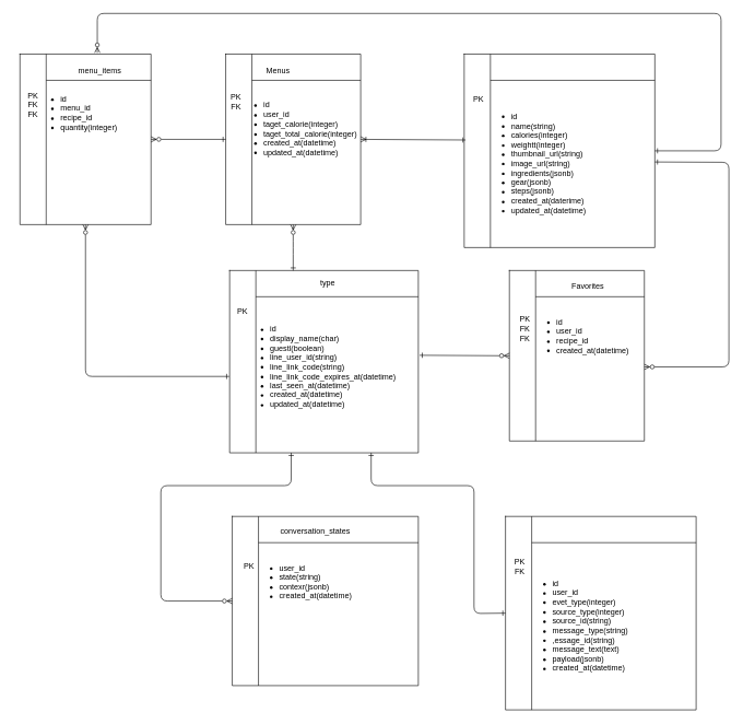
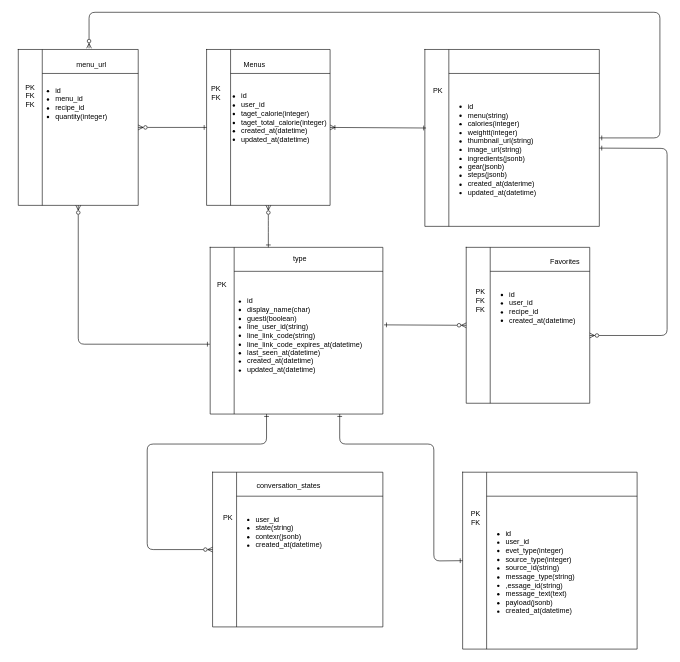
  <mxCell id="0" />
  <mxCell id="1" parent="0" />
  <mxCell id="2" value="" style="shape=table;childLayout=tableLayout;startSize=0;fillColor=none;collapsible=0;recursiveResize=0;expand=0;" parent="1" vertex="1"><mxGeometry x="350" y="412" width="288" height="278" as="geometry" /></mxCell>
  <mxCell id="3" value="" style="shape=tableRow;horizontal=0;swimlaneHead=0;swimlaneBody=0;top=0;left=0;strokeColor=inherit;bottom=0;right=0;dropTarget=0;fontStyle=0;fillColor=none;points=[[0,0.5],[1,0.5]];portConstraint=eastwest;startSize=40;collapsible=0;recursiveResize=0;expand=0;" parent="2" vertex="1"><mxGeometry width="288" height="278" as="geometry" /></mxCell>
  <mxCell id="4" value="" style="swimlane;swimlaneHead=0;swimlaneBody=0;fontStyle=0;strokeColor=inherit;connectable=0;fillColor=none;startSize=40;collapsible=0;recursiveResize=0;expand=0;" parent="3" vertex="1"><mxGeometry x="40" width="248" height="278" as="geometry"><mxRectangle width="248" height="278" as="alternateBounds" /></mxGeometry></mxCell>
  <mxCell id="5" value="type" style="text;strokeColor=none;align=center;fillColor=none;html=1;verticalAlign=middle;whiteSpace=wrap;rounded=0;" parent="4" vertex="1"><mxGeometry x="79.5" y="2" width="60" height="33" as="geometry" /></mxCell>
  <mxCell id="6" value="&lt;ul&gt;&lt;li&gt;id&lt;/li&gt;&lt;li&gt;display_name(char)&lt;/li&gt;&lt;li&gt;guestl(boolean)&lt;/li&gt;&lt;li&gt;line_user_id(string)&lt;/li&gt;&lt;li&gt;line_link_code(string)&lt;/li&gt;&lt;li&gt;line_link_code_expires_at(datetime)&lt;/li&gt;&lt;li&gt;last_seen_at(datetime)&lt;/li&gt;&lt;li&gt;created_at(datetime)&lt;/li&gt;&lt;li&gt;updated_at(datetime)&lt;/li&gt;&lt;/ul&gt;" style="text;strokeColor=none;align=left;fillColor=none;html=1;verticalAlign=middle;whiteSpace=wrap;rounded=0;" parent="4" vertex="1"><mxGeometry x="-20" y="30" width="259" height="233" as="geometry" /></mxCell>
  <mxCell id="7" value="PK&lt;div&gt;&lt;br&gt;&lt;/div&gt;" style="text;strokeColor=none;align=center;fillColor=none;html=1;verticalAlign=middle;whiteSpace=wrap;rounded=0;fontFamily=Helvetica;fontSize=12;fontColor=default;" parent="4" vertex="1"><mxGeometry x="-50" y="20" width="60" height="100" as="geometry" /></mxCell>
  <mxCell id="8" value="" style="edgeStyle=orthogonalEdgeStyle;html=1;startArrow=ERzeroToMany;startFill=0;endArrow=ERone;endFill=0;" parent="1" source="9" edge="1"><mxGeometry relative="1" as="geometry"><mxPoint x="447" y="412" as="targetPoint" /></mxGeometry></mxCell>
  <mxCell id="9" value="" style="shape=table;childLayout=tableLayout;startSize=0;fillColor=none;collapsible=0;recursiveResize=0;expand=0;" parent="1" vertex="1"><mxGeometry x="344" y="82" width="206" height="260" as="geometry" /></mxCell>
  <mxCell id="10" value="" style="shape=tableRow;horizontal=0;swimlaneHead=0;swimlaneBody=0;top=0;left=0;strokeColor=inherit;bottom=0;right=0;dropTarget=0;fontStyle=0;fillColor=none;points=[[0,0.5],[1,0.5]];portConstraint=eastwest;startSize=40;collapsible=0;recursiveResize=0;expand=0;" parent="9" vertex="1"><mxGeometry width="206" height="260" as="geometry" /></mxCell>
  <mxCell id="11" value="" style="swimlane;swimlaneHead=0;swimlaneBody=0;fontStyle=0;strokeColor=inherit;connectable=0;fillColor=none;startSize=40;collapsible=0;recursiveResize=0;expand=0;" parent="10" vertex="1"><mxGeometry x="40" width="166" height="260" as="geometry"><mxRectangle width="166" height="260" as="alternateBounds" /></mxGeometry></mxCell>
  <mxCell id="12" value="Menus" style="text;strokeColor=none;align=center;fillColor=none;html=1;verticalAlign=middle;whiteSpace=wrap;rounded=0;" parent="11" vertex="1"><mxGeometry x="10" y="10" width="60" height="30" as="geometry" /></mxCell>
  <mxCell id="13" value="&lt;ul&gt;&lt;li&gt;id&lt;/li&gt;&lt;li&gt;user_id&lt;/li&gt;&lt;li&gt;taget_calorie(integer)&lt;/li&gt;&lt;li&gt;taget_total_calorie(integer)&lt;/li&gt;&lt;li&gt;created_at(datetime)&lt;/li&gt;&lt;li&gt;updated_at(datetime)&lt;/li&gt;&lt;/ul&gt;" style="text;strokeColor=none;align=left;fillColor=none;html=1;verticalAlign=middle;whiteSpace=wrap;rounded=0;" parent="11" vertex="1"><mxGeometry x="-24" y="49" width="187" height="129" as="geometry" /></mxCell>
  <mxCell id="14" value="" style="shape=table;childLayout=tableLayout;startSize=0;fillColor=none;collapsible=0;recursiveResize=0;expand=0;" parent="1" vertex="1"><mxGeometry y="82" width="200" height="260" as="geometry" x="30" /></mxCell>
  <mxCell id="15" value="" style="shape=tableRow;horizontal=0;swimlaneHead=0;swimlaneBody=0;top=0;left=0;strokeColor=inherit;bottom=0;right=0;dropTarget=0;fontStyle=0;fillColor=none;points=[[0,0.5],[1,0.5]];portConstraint=eastwest;startSize=40;collapsible=0;recursiveResize=0;expand=0;" parent="14" vertex="1"><mxGeometry width="200" height="260" as="geometry" /></mxCell>
  <mxCell id="16" value="" style="swimlane;swimlaneHead=0;swimlaneBody=0;fontStyle=0;strokeColor=inherit;connectable=0;fillColor=none;startSize=40;collapsible=0;recursiveResize=0;expand=0;" parent="15" vertex="1"><mxGeometry x="40" width="160" height="260" as="geometry"><mxRectangle width="160" height="260" as="alternateBounds" /></mxGeometry></mxCell>
- <mxCell id="17" value="menu_items" style="text;strokeColor=none;align=center;fillColor=none;html=1;verticalAlign=middle;whiteSpace=wrap;rounded=0;" parent="16" vertex="1"><mxGeometry x="52" y="10" width="60" height="30" as="geometry" /></mxCell>
+ <mxCell id="17" value="menu_url" style="text;strokeColor=none;align=center;fillColor=none;html=1;verticalAlign=middle;whiteSpace=wrap;rounded=0;" parent="16" vertex="1"><mxGeometry x="52" y="10" width="60" height="30" as="geometry" /></mxCell>
  <mxCell id="18" value="&lt;ul&gt;&lt;li&gt;id&lt;/li&gt;&lt;li&gt;menu_id&amp;nbsp; &amp;nbsp;&amp;nbsp;&lt;/li&gt;&lt;li&gt;&lt;span style=&quot;background-color: transparent;&quot;&gt;recipe_id&lt;/span&gt;&lt;/li&gt;&lt;li&gt;quantity(integer)&lt;/li&gt;&lt;/ul&gt;" style="text;strokeColor=none;align=left;fillColor=none;html=1;verticalAlign=middle;whiteSpace=wrap;rounded=0;" parent="16" vertex="1"><mxGeometry x="-20" y="30" width="180" height="120" as="geometry" /></mxCell>
  <mxCell id="19" value="PK&lt;div&gt;FK&lt;/div&gt;&lt;div&gt;FK&lt;/div&gt;" style="text;strokeColor=none;align=center;fillColor=none;html=1;verticalAlign=middle;whiteSpace=wrap;rounded=0;fontFamily=Helvetica;fontSize=12;fontColor=default;" parent="16" vertex="1"><mxGeometry x="-50" y="48" width="60" height="60" as="geometry" /></mxCell>
  <mxCell id="20" value="" style="shape=table;childLayout=tableLayout;startSize=0;fillColor=none;collapsible=0;recursiveResize=0;expand=0;" parent="1" vertex="1"><mxGeometry x="708" y="82" width="291" height="295" as="geometry" /></mxCell>
  <mxCell id="21" value="" style="shape=tableRow;horizontal=0;swimlaneHead=0;swimlaneBody=0;top=0;left=0;strokeColor=inherit;bottom=0;right=0;dropTarget=0;fontStyle=0;fillColor=none;points=[[0,0.5],[1,0.5]];portConstraint=eastwest;startSize=40;collapsible=0;recursiveResize=0;expand=0;" parent="20" vertex="1"><mxGeometry width="291" height="295" as="geometry" /></mxCell>
  <mxCell id="22" value="" style="swimlane;swimlaneHead=0;swimlaneBody=0;fontStyle=0;strokeColor=inherit;connectable=0;fillColor=none;startSize=40;collapsible=0;recursiveResize=0;expand=0;" parent="21" vertex="1"><mxGeometry x="40" width="251" height="295" as="geometry"><mxRectangle width="251" height="295" as="alternateBounds" /></mxGeometry></mxCell>
- <mxCell id="23" value="&lt;ul&gt;&lt;li&gt;id&lt;/li&gt;&lt;li&gt;name(string)&lt;/li&gt;&lt;li&gt;calories(integer)&lt;/li&gt;&lt;li&gt;weightt(integer)&lt;/li&gt;&lt;li&gt;thumbnail_url(string)&lt;/li&gt;&lt;li&gt;image_url(string)&lt;/li&gt;&lt;li&gt;ingredients(jsonb)&lt;/li&gt;&lt;li&gt;gear(jsonb)&lt;/li&gt;&lt;li&gt;steps(jsonb)&lt;/li&gt;&lt;li&gt;created_at(daterime)&lt;/li&gt;&lt;li&gt;updated_at(datetime)&lt;/li&gt;&lt;/ul&gt;" style="text;strokeColor=none;align=left;fillColor=none;html=1;verticalAlign=middle;whiteSpace=wrap;rounded=0;" parent="22" vertex="1"><mxGeometry x="-10" y="57" width="248" height="220" as="geometry" /></mxCell>
+ <mxCell id="23" value="&lt;ul&gt;&lt;li&gt;id&lt;/li&gt;&lt;li&gt;menu(string)&lt;/li&gt;&lt;li&gt;calories(integer)&lt;/li&gt;&lt;li&gt;weightt(integer)&lt;/li&gt;&lt;li&gt;thumbnail_url(string)&lt;/li&gt;&lt;li&gt;image_url(string)&lt;/li&gt;&lt;li&gt;ingredients(jsonb)&lt;/li&gt;&lt;li&gt;gear(jsonb)&lt;/li&gt;&lt;li&gt;steps(jsonb)&lt;/li&gt;&lt;li&gt;created_at(daterime)&lt;/li&gt;&lt;li&gt;updated_at(datetime)&lt;/li&gt;&lt;/ul&gt;" style="text;strokeColor=none;align=left;fillColor=none;html=1;verticalAlign=middle;whiteSpace=wrap;rounded=0;" parent="22" vertex="1"><mxGeometry x="-10" y="57" width="248" height="220" as="geometry" /></mxCell>
  <mxCell id="24" value="PK&lt;div&gt;&lt;br&gt;&lt;/div&gt;" style="text;strokeColor=none;align=center;fillColor=none;html=1;verticalAlign=middle;whiteSpace=wrap;rounded=0;fontFamily=Helvetica;fontSize=12;fontColor=default;" parent="22" vertex="1"><mxGeometry x="-48" y="41" width="60" height="70" as="geometry" /></mxCell>
  <mxCell id="25" value="" style="edgeStyle=orthogonalEdgeStyle;orthogonalLoop=1;jettySize=auto;html=1;exitX=0.5;exitY=1;exitDx=0;exitDy=0;entryX=-0.002;entryY=0.581;entryDx=0;entryDy=0;entryPerimeter=0;startArrow=ERzeroToMany;startFill=0;endArrow=ERone;endFill=0;" parent="1" source="14" target="3" edge="1"><mxGeometry width="80" relative="1" as="geometry"><mxPoint x="400" y="382" as="sourcePoint" /><mxPoint x="480" y="382" as="targetPoint" /></mxGeometry></mxCell>
  <mxCell id="26" value="" style="edgeStyle=none;html=1;endArrow=ERzeroToMany;endFill=0;startArrow=ERone;startFill=0;exitX=0;exitY=0.5;exitDx=0;exitDy=0;" parent="1" source="10" target="14" edge="1"><mxGeometry relative="1" as="geometry" /></mxCell>
  <mxCell id="27" value="" style="shape=table;childLayout=tableLayout;startSize=0;fillColor=none;collapsible=0;recursiveResize=0;expand=0;" parent="1" vertex="1"><mxGeometry x="777" y="412" width="206" height="260" as="geometry" /></mxCell>
  <mxCell id="28" value="" style="shape=tableRow;horizontal=0;swimlaneHead=0;swimlaneBody=0;top=0;left=0;strokeColor=inherit;bottom=0;right=0;dropTarget=0;fontStyle=0;fillColor=none;points=[[0,0.5],[1,0.5]];portConstraint=eastwest;startSize=40;collapsible=0;recursiveResize=0;expand=0;" parent="27" vertex="1"><mxGeometry width="206" height="260" as="geometry" /></mxCell>
  <mxCell id="29" value="" style="swimlane;swimlaneHead=0;swimlaneBody=0;fontStyle=0;strokeColor=inherit;connectable=0;fillColor=none;startSize=40;collapsible=0;recursiveResize=0;expand=0;" parent="28" vertex="1"><mxGeometry x="40" width="166" height="260" as="geometry"><mxRectangle width="166" height="260" as="alternateBounds" /></mxGeometry></mxCell>
- <mxCell id="30" value="Favorites" style="text;strokeColor=none;align=center;fillColor=none;html=1;verticalAlign=middle;whiteSpace=wrap;rounded=0;" parent="29" vertex="1"><mxGeometry x="50" y="10" width="60" height="30" as="geometry" /></mxCell>
+ <mxCell id="30" value="Favorites" style="text;strokeColor=none;align=center;fillColor=none;html=1;verticalAlign=middle;whiteSpace=wrap;rounded=0;" parent="29" vertex="1"><mxGeometry x="95" y="10" width="60" height="30" as="geometry" /></mxCell>
  <mxCell id="31" value="&lt;ul&gt;&lt;li&gt;id&lt;/li&gt;&lt;li&gt;user_id&lt;/li&gt;&lt;li&gt;recipe_id&lt;/li&gt;&lt;li&gt;created_at(datetime)&lt;/li&gt;&lt;/ul&gt;" style="text;strokeColor=none;align=left;fillColor=none;html=1;verticalAlign=middle;whiteSpace=wrap;rounded=0;" parent="29" vertex="1"><mxGeometry x="-10" y="50" width="140" height="100" as="geometry" /></mxCell>
  <mxCell id="32" value="" style="edgeStyle=none;html=1;endArrow=ERoneToMany;endFill=0;startArrow=ERone;startFill=0;exitX=0.007;exitY=0.444;exitDx=0;exitDy=0;entryX=1;entryY=0.5;entryDx=0;entryDy=0;exitPerimeter=0;" parent="1" source="21" target="9" edge="1"><mxGeometry relative="1" as="geometry"><mxPoint x="354" y="222" as="sourcePoint" /><mxPoint x="320" y="222" as="targetPoint" /></mxGeometry></mxCell>
  <mxCell id="33" value="PK&lt;div&gt;FK&lt;br&gt;&lt;br&gt;&lt;/div&gt;" style="text;strokeColor=none;align=center;fillColor=none;html=1;verticalAlign=middle;whiteSpace=wrap;rounded=0;fontFamily=Helvetica;fontSize=12;fontColor=default;" parent="1" vertex="1"><mxGeometry x="330" y="147" width="60" height="30" as="geometry" /></mxCell>
  <mxCell id="34" value="PK&lt;div&gt;FK&lt;/div&gt;&lt;div&gt;FK&lt;/div&gt;" style="text;strokeColor=none;align=center;fillColor=none;html=1;verticalAlign=middle;whiteSpace=wrap;rounded=0;fontFamily=Helvetica;fontSize=12;fontColor=default;" parent="1" vertex="1"><mxGeometry x="771" y="471" width="60" height="60" as="geometry" /></mxCell>
  <mxCell id="35" value="" style="edgeStyle=none;html=1;endArrow=ERzeroToMany;endFill=0;startArrow=ERone;startFill=0;exitX=1.007;exitY=0.465;exitDx=0;exitDy=0;entryX=0;entryY=0.5;entryDx=0;entryDy=0;exitPerimeter=0;" edge="1" parent="1" source="2" target="28"><mxGeometry relative="1" as="geometry"><mxPoint x="720" y="223" as="sourcePoint" /><mxPoint x="560" y="222" as="targetPoint" /></mxGeometry></mxCell>
  <mxCell id="36" value="" style="edgeStyle=none;html=1;endArrow=ERone;endFill=0;startArrow=ERzeroToMany;startFill=0;exitX=1;exitY=0.5;exitDx=0;exitDy=0;entryX=1;entryY=0.5;entryDx=0;entryDy=0;rounded=1;curved=0;" edge="1" parent="1"><mxGeometry relative="1" as="geometry"><mxPoint x="983" y="559" as="sourcePoint" /><mxPoint x="999" y="246.5" as="targetPoint" /><Array as="points"><mxPoint x="1112" y="559" /><mxPoint x="1112" y="247" /></Array></mxGeometry></mxCell>
  <mxCell id="37" value="" style="shape=table;childLayout=tableLayout;startSize=0;fillColor=none;collapsible=0;recursiveResize=0;expand=0;" vertex="1" parent="1"><mxGeometry x="354" y="787" width="284" height="258" as="geometry" /></mxCell>
  <mxCell id="38" value="" style="shape=tableRow;horizontal=0;swimlaneHead=0;swimlaneBody=0;top=0;left=0;strokeColor=inherit;bottom=0;right=0;dropTarget=0;fontStyle=0;fillColor=none;points=[[0,0.5],[1,0.5]];portConstraint=eastwest;startSize=40;collapsible=0;recursiveResize=0;expand=0;" vertex="1" parent="37"><mxGeometry width="284" height="258" as="geometry" /></mxCell>
  <mxCell id="39" value="" style="swimlane;swimlaneHead=0;swimlaneBody=0;fontStyle=0;strokeColor=inherit;connectable=0;fillColor=none;startSize=40;collapsible=0;recursiveResize=0;expand=0;" vertex="1" parent="38"><mxGeometry x="40" width="244" height="258" as="geometry"><mxRectangle width="244" height="258" as="alternateBounds" /></mxGeometry></mxCell>
  <mxCell id="40" value="conversation_states" style="text;strokeColor=none;align=center;fillColor=none;html=1;verticalAlign=middle;whiteSpace=wrap;rounded=0;" vertex="1" parent="39"><mxGeometry x="57" y="7" width="60" height="30" as="geometry" /></mxCell>
  <mxCell id="41" value="&lt;ul&gt;&lt;li&gt;user_id&lt;/li&gt;&lt;li&gt;state(string)&lt;/li&gt;&lt;li&gt;contexr(jsonb)&lt;/li&gt;&lt;li&gt;created_at(datetime)&lt;/li&gt;&lt;/ul&gt;" style="text;strokeColor=none;align=left;fillColor=none;html=1;verticalAlign=middle;whiteSpace=wrap;rounded=0;" vertex="1" parent="39"><mxGeometry x="-10" y="50" width="140" height="100" as="geometry" /></mxCell>
  <mxCell id="42" value="" style="shape=table;childLayout=tableLayout;startSize=0;fillColor=none;collapsible=0;recursiveResize=0;expand=0;" vertex="1" parent="1"><mxGeometry x="771" y="787" width="291" height="295" as="geometry" /></mxCell>
  <mxCell id="43" value="" style="shape=tableRow;horizontal=0;swimlaneHead=0;swimlaneBody=0;top=0;left=0;strokeColor=inherit;bottom=0;right=0;dropTarget=0;fontStyle=0;fillColor=none;points=[[0,0.5],[1,0.5]];portConstraint=eastwest;startSize=40;collapsible=0;recursiveResize=0;expand=0;" vertex="1" parent="42"><mxGeometry width="291" height="295" as="geometry" /></mxCell>
  <mxCell id="44" value="" style="swimlane;swimlaneHead=0;swimlaneBody=0;fontStyle=0;strokeColor=inherit;connectable=0;fillColor=none;startSize=40;collapsible=0;recursiveResize=0;expand=0;" vertex="1" parent="43"><mxGeometry x="40" width="251" height="295" as="geometry"><mxRectangle width="251" height="295" as="alternateBounds" /></mxGeometry></mxCell>
  <mxCell id="45" value="&lt;ul&gt;&lt;li&gt;id&lt;/li&gt;&lt;li&gt;user_id&lt;/li&gt;&lt;li&gt;evet_type(integer)&lt;/li&gt;&lt;li&gt;source_type(integer)&lt;/li&gt;&lt;li&gt;source_id(string)&lt;/li&gt;&lt;li&gt;message_type(string)&lt;/li&gt;&lt;li&gt;,essage_id(string)&lt;/li&gt;&lt;li&gt;message_text(text)&lt;/li&gt;&lt;li&gt;payload(jsonb)&lt;/li&gt;&lt;li&gt;created_at(datetime)&lt;/li&gt;&lt;/ul&gt;" style="text;strokeColor=none;align=left;fillColor=none;html=1;verticalAlign=middle;whiteSpace=wrap;rounded=0;" vertex="1" parent="44"><mxGeometry x="-10" y="57" width="248" height="220" as="geometry" /></mxCell>
  <mxCell id="46" value="PK&lt;div&gt;FK&lt;/div&gt;" style="text;strokeColor=none;align=center;fillColor=none;html=1;verticalAlign=middle;whiteSpace=wrap;rounded=0;fontFamily=Helvetica;fontSize=12;fontColor=default;" vertex="1" parent="44"><mxGeometry x="-48" y="41" width="60" height="70" as="geometry" /></mxCell>
  <mxCell id="47" value="PK" style="text;strokeColor=none;align=center;fillColor=none;html=1;verticalAlign=middle;whiteSpace=wrap;rounded=0;fontFamily=Helvetica;fontSize=12;fontColor=default;" vertex="1" parent="1"><mxGeometry x="350" y="829" width="60" height="70" as="geometry" /></mxCell>
  <mxCell id="48" value="" style="edgeStyle=orthogonalEdgeStyle;orthogonalLoop=1;jettySize=auto;html=1;startArrow=ERone;startFill=0;endArrow=ERzeroToMany;endFill=0;exitX=1;exitY=0.5;exitDx=0;exitDy=0;" edge="1" parent="1" source="20"><mxGeometry width="80" relative="1" as="geometry"><mxPoint x="788" y="-19" as="sourcePoint" /><mxPoint x="148" y="80" as="targetPoint" /><Array as="points"><mxPoint x="1100" y="230" /><mxPoint x="1100" y="20" /><mxPoint x="148" y="20" /></Array></mxGeometry></mxCell>
  <mxCell id="49" value="" style="edgeStyle=none;html=1;endArrow=ERone;endFill=0;startArrow=ERone;startFill=0;exitX=0.75;exitY=1;exitDx=0;exitDy=0;entryX=0;entryY=0.5;entryDx=0;entryDy=0;" edge="1" parent="1" source="2" target="43"><mxGeometry relative="1" as="geometry"><mxPoint x="603" y="730" as="sourcePoint" /><mxPoint x="740" y="731" as="targetPoint" /><Array as="points"><mxPoint x="566" y="740" /><mxPoint x="723" y="740" /><mxPoint x="723" y="935" /></Array></mxGeometry></mxCell>
  <mxCell id="50" value="" style="edgeStyle=none;html=1;endArrow=ERzeroToMany;endFill=0;startArrow=ERone;startFill=0;exitX=0.75;exitY=1;exitDx=0;exitDy=0;entryX=0;entryY=0.5;entryDx=0;entryDy=0;" edge="1" parent="1" target="38"><mxGeometry relative="1" as="geometry"><mxPoint x="444" y="690" as="sourcePoint" /><mxPoint x="649" y="935" as="targetPoint" /><Array as="points"><mxPoint x="444" y="740" /><mxPoint x="245" y="740" /><mxPoint x="245" y="916" /></Array></mxGeometry></mxCell>
